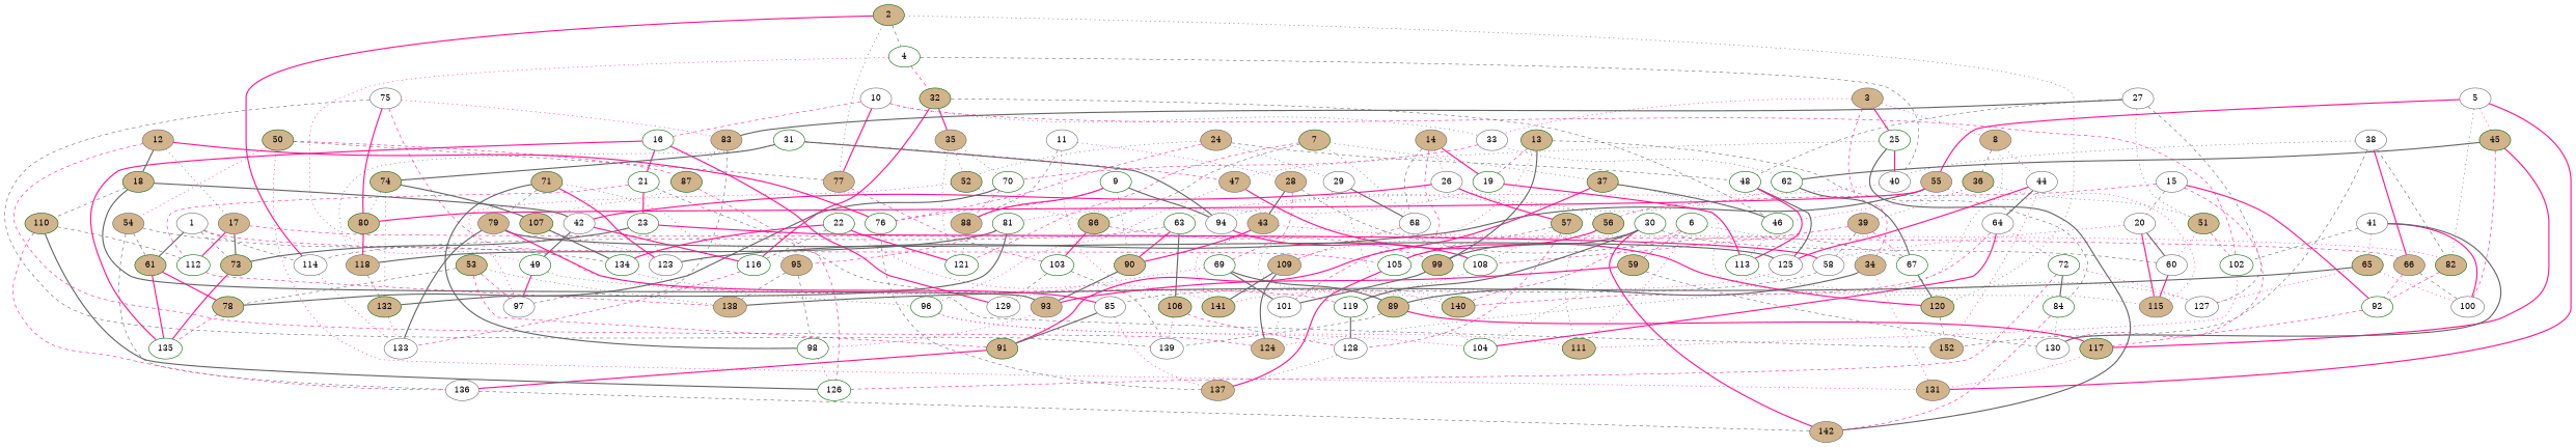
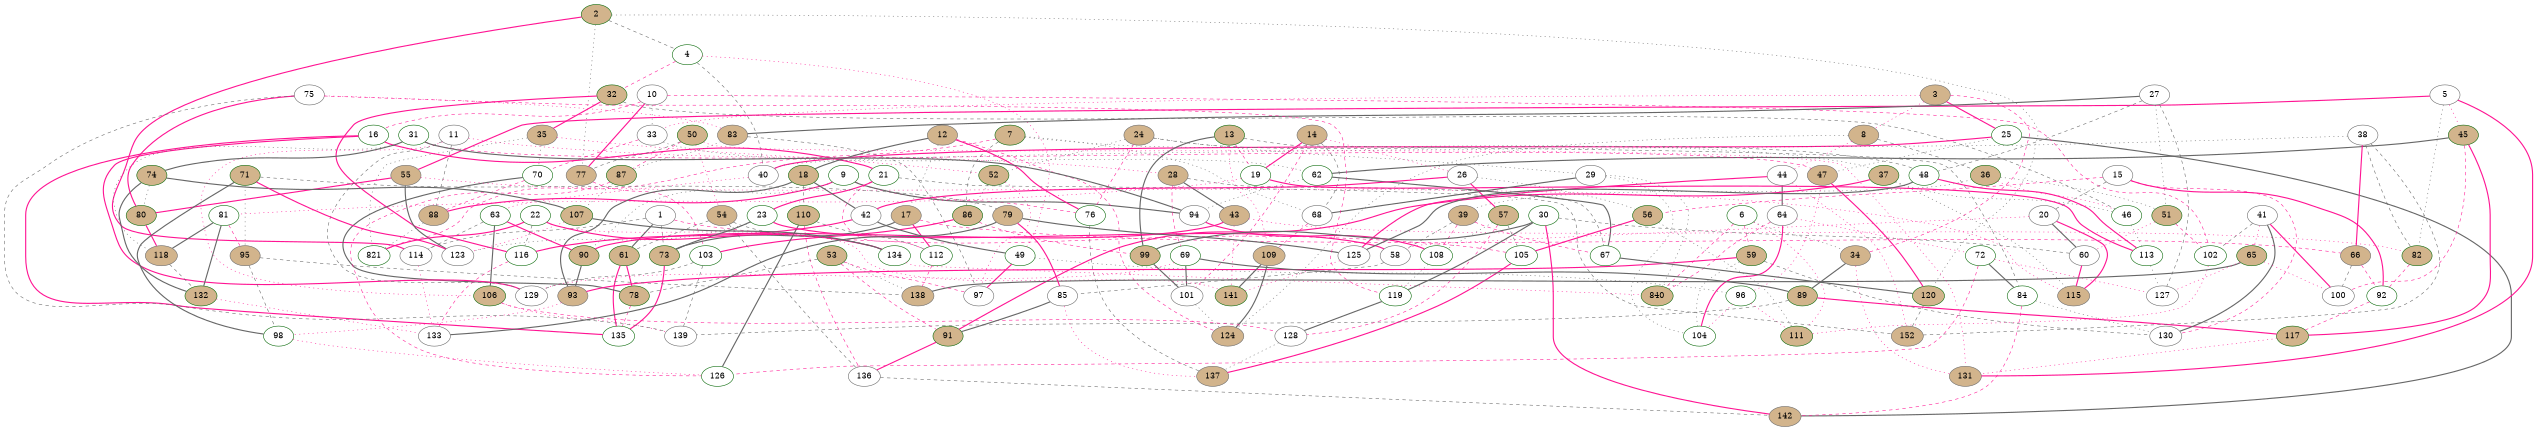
  graph {
    node [color=darkgreen fillcolor=white style=filled]
    edge [color=deeppink style=bold]
    1 [color=gray40]
    61 [fillcolor=tan]
    73 [fillcolor=tan]
    105
    114 [color=gray40]
    135
    78 [fillcolor=tan]
    137 [color=gray40 fillcolor=tan]
    133 [color=gray40]
    2 [fillcolor=tan]
    4
    77 [color=gray40 fillcolor=tan]
    120 [fillcolor=tan]
    32 [fillcolor=tan]
    40 [color=gray40]
    49
    103
    n18 [color=gray40 fillcolor=tan label=152]
    3 [color=gray40 fillcolor=tan]
    8 [color=gray40 fillcolor=tan]
    25
    33 [color=gray40]
    34 [color=gray40 fillcolor=tan]
    36 [fillcolor=tan]
    44 [color=gray40]
    124 [color=gray40 fillcolor=tan]
    47 [color=gray40 fillcolor=tan]
    142 [color=gray40 fillcolor=tan]
    62
    70
    131 [color=gray40 fillcolor=tan]
    89 [fillcolor=tan]
    116
    35 [color=gray40 fillcolor=tan]
    46
    63
    96
    97 [color=gray40]
    5 [color=gray40]
    45 [fillcolor=tan]
    55 [color=gray40 fillcolor=tan]
    82 [fillcolor=tan]
    100 [color=gray40]
    117 [fillcolor=tan]
    115 [color=gray40 fillcolor=tan]
    123 [color=gray40]
    80 [fillcolor=tan]
    92
    6
    59 [fillcolor=tan]
    111 [fillcolor=tan]
-   140 [fillcolor=tan]
+   140 [fillcolor=tan label=840]
    130 [color=gray40]
    93 [color=gray40 fillcolor=tan]
    104
    7 [fillcolor=tan]
    37 [fillcolor=tan]
    68 [color=gray40]
    86 [fillcolor=tan]
-   121
+   121 [label=821]
    91 [fillcolor=tan]
    109 [color=gray40 fillcolor=tan]
    99 [fillcolor=tan]
    51 [fillcolor=tan]
    39 [color=gray40 fillcolor=tan]
    64 [color=gray40]
    125 [color=gray40]
    9
    76
    88 [color=gray40 fillcolor=tan]
    90 [fillcolor=tan]
    94 [color=gray40]
    108
    10 [color=gray40]
    16
    102
    129 [color=gray40]
    21
    11 [color=gray40]
    28 [color=gray40 fillcolor=tan]
    106 [fillcolor=tan]
    43 [color=gray40 fillcolor=tan]
    67
    69
    128 [color=gray40]
    139 [color=gray40]
    12 [color=gray40 fillcolor=tan]
    17 [color=gray40 fillcolor=tan]
    18 [fillcolor=tan]
    66 [color=gray40 fillcolor=tan]
    112
    42 [color=gray40]
    110 [fillcolor=tan]
    13 [fillcolor=tan]
    19
    84
    81
    113
    101 [color=gray40]
    141 [fillcolor=tan]
    14 [color=gray40 fillcolor=tan]
    26 [color=gray40]
    56 [fillcolor=tan]
    57 [fillcolor=tan]
    15 [color=gray40]
    20 [color=gray40]
    58 [color=gray40]
    60 [color=gray40]
    23
    138 [color=gray40 fillcolor=tan]
    98
    136 [color=gray40]
    126
    118 [color=gray40 fillcolor=tan]
    95 [color=gray40 fillcolor=tan]
    132 [fillcolor=tan]
    127 [color=gray40]
    85 [color=gray40]
    22
    134
    24 [color=gray40 fillcolor=tan]
    29 [color=gray40]
    48
    52 [fillcolor=tan]
    27 [color=gray40]
    83 [color=gray40 fillcolor=tan]
    87 [fillcolor=tan]
    30
    119
    31
    74 [fillcolor=tan]
    107 [fillcolor=tan]
    38 [color=gray40]
    41 [color=gray40]
    65 [fillcolor=tan]
    72
    50 [fillcolor=tan]
    54 [color=gray40 fillcolor=tan]
    53 [fillcolor=tan]
    71 [fillcolor=tan]
    79 [color=gray40 fillcolor=tan]
    75 [color=gray40]
    1 -- 61 [color=gray40]
    1 -- 73 [color=gray40 style=dashed]
    1 -- 105 [style=dashed]
    1 -- 114 [color=gray40 style=dashed]
    61 -- 135
    61 -- 78
    73 -- 135
    105 -- 137
    114 -- 133 [style=dotted]
    78 -- 135 [style=dashed]
    2 -- 114
    2 -- 4 [color=gray40 style=dashed]
    2 -- 77 [color=gray40 style=dotted]
    2 -- 120 [color=gray40 style=dotted]
    4 -- 32 [style=dashed]
    4 -- 40 [color=gray40 style=dashed]
    4 -- 49 [style=dotted]
    77 -- 103 [style=dashed]
    120 -- n18 [color=gray40 style=dashed]
    32 -- 116
    32 -- 35
    32 -- 46 [color=gray40 style=dashed]
    40 -- 63 [style=dotted]
    49 -- 96 [color=gray40 style=dotted]
    49 -- 97
    103 -- 129 [color=gray40 style=dashed]
    103 -- 139 [color=gray40 style=dashed]
    3 -- 8 [style=dotted]
    3 -- 25
    3 -- 33 [style=dotted]
    3 -- 34 [style=dashed]
    8 -- 36 [color=gray40 style=dashed]
    8 -- 44 [style=dotted]
    8 -- 124 [color=gray40 style=dotted]
    25 -- 40
    25 -- 47 [color=gray40 style=dotted]
    25 -- 142 [color=gray40]
    33 -- 62 [color=gray40 style=dotted]
    33 -- 70 [style=dashed]
    34 -- 131 [style=dotted]
    34 -- 89 [color=gray40]
    36 -- 46 [style=dotted]
    36 -- 51 [color=gray40 style=dotted]
    36 -- 39 [color=gray40 style=dotted]
    44 -- n18 [style=dotted]
    44 -- 64 [color=gray40]
    44 -- 125
    47 -- 120
    47 -- 96 [style=dotted]
    62 -- 94 [color=gray40 style=dotted]
    62 -- 67 [color=gray40]
    70 -- 78 [color=gray40]
    70 -- 88 [style=dashed]
    89 -- 117
    89 -- 139 [color=gray40 style=dashed]
    116 -- 133 [style=dashed]
    35 -- 70 [color=gray40 style=dotted]
    35 -- 121 [color=gray40 style=dotted]
    35 -- 52 [style=dotted]
    46 -- 113 [color=gray40 style=dotted]
    63 -- 114 [color=gray40 style=dashed]
    63 -- 90
    63 -- 106 [color=gray40]
    96 -- 111 [style=dotted]
    96 -- 104 [style=dotted]
    5 -- 131
    5 -- 45 [style=dotted]
    5 -- 55
    5 -- 82 [color=gray40 style=dotted]
    45 -- 62 [color=gray40]
    45 -- 100 [style=dashed]
    45 -- 117
    55 -- 115 [style=dotted]
    55 -- 123 [color=gray40]
    55 -- 80
    82 -- 92 [style=dashed]
    117 -- 131 [style=dotted]
    80 -- 118
    92 -- 117 [style=dashed]
    6 -- 34 [color=gray40 style=dotted]
    6 -- 59 [style=dashed]
    6 -- 111 [style=dotted]
    6 -- 140 [style=dashed]
    59 -- 130 [color=gray40 style=dashed]
    59 -- 93
    59 -- 104 [color=gray40 style=dotted]
    93 -- 98 [style=dotted]
    7 -- 37 [color=gray40 style=dotted]
    7 -- 68 [color=gray40 style=dotted]
    7 -- 86 [color=gray40 style=dashed]
    7 -- 121 [style=dashed]
-   37 -- 46 [color=gray40]
+   37 -- 46 [color=gray40 style=dotted]
    37 -- 115 [color=gray40 style=dotted]
    37 -- 91
    68 -- 109 [style=dashed]
    86 -- 103
    86 -- 99 [style=dashed]
    91 -- 136
    109 -- 124 [color=gray40]
    109 -- 141 [color=gray40]
    99 -- 101 [color=gray40]
    51 -- 102 [style=dashed]
    51 -- 60 [style=dotted]
    39 -- 108 [style=dashed]
    39 -- 67 [style=dashed]
    39 -- 58 [color=gray40 style=dashed]
    64 -- 140 [style=dashed]
    64 -- 104
    64 -- 72 [style=dotted]
    125 -- 141 [style=dotted]
    9 -- 76 [style=dashed]
    9 -- 88
    9 -- 90 [color=gray40 style=dotted]
    9 -- 94 [color=gray40]
    76 -- 137 [color=gray40 style=dashed]
    88 -- 121 [color=gray40 style=dotted]
    90 -- 93 [color=gray40]
    94 -- 108
    108 -- 119 [color=gray40 style=dotted]
    10 -- 77
    10 -- 33 [color=gray40 style=dotted]
    10 -- 16 [style=dashed]
    10 -- 102 [style=dashed]
    16 -- 135
    16 -- 129
    16 -- 21
    102 -- 111 [style=dotted]
    21 -- n18 [color=gray40 style=dashed]
    21 -- 112 [style=dashed]
    21 -- 23
    11 -- 88 [color=gray40 style=dashed]
+   11 -- 129 [color=gray40 style=dashed]
    11 -- 28 [style=dotted]
    11 -- 106 [style=dotted]
    28 -- 43 [color=gray40]
    28 -- 67 [color=gray40 style=dashed]
    28 -- 69 [style=dashed]
    106 -- 128 [style=dashed]
    106 -- 139 [style=dotted]
    43 -- 82 [style=dotted]
    43 -- 90
    43 -- 141 [style=dotted]
    67 -- 120 [color=gray40]
    69 -- 89 [color=gray40]
    69 -- 129 [style=dotted]
    69 -- 101 [color=gray40]
    128 -- 137 [color=gray40 style=dotted]
    12 -- 124 [style=dashed]
    12 -- 76
    12 -- 17 [color=gray40 style=dotted]
    12 -- 18 [color=gray40]
    17 -- 73 [color=gray40]
    17 -- 66 [style=dashed]
    17 -- 112
    18 -- 93 [color=gray40]
    18 -- 42 [color=gray40]
    18 -- 110 [color=gray40 style=dashed]
    66 -- 100 [color=gray40 style=dashed]
    66 -- 92 [style=dashed]
    112 -- 138 [style=dashed]
    42 -- 49 [color=gray40]
    42 -- 116
    110 -- 112 [color=gray40 style=dashed]
    110 -- 136 [style=dashed]
    110 -- 126 [color=gray40]
    13 -- 109 [style=dotted]
    13 -- 99 [color=gray40]
    13 -- 19 [style=dashed]
    13 -- 84 [color=gray40 style=dashed]
    19 -- 81 [style=dotted]
    19 -- 113
    84 -- 142 [style=dashed]
    84 -- 130 [color=gray40 style=dotted]
    81 -- 118 [color=gray40]
    81 -- 95 [style=dashed]
    81 -- 132 [color=gray40]
    113 -- 127 [color=gray40 style=dotted]
    101 -- 124 [color=gray40 style=dotted]
    14 -- 68 [color=gray40 style=dashed]
    14 -- 19
    14 -- 101 [style=dashed]
    14 -- 26 [style=dotted]
    26 -- 42
    26 -- 56 [color=gray40 style=dotted]
    26 -- 57
    56 -- 105
    56 -- 111 [color=gray40 style=dotted]
    57 -- 105 [color=gray40 style=dashed]
    57 -- 108 [color=gray40 style=dotted]
    57 -- 128 [style=dashed]
    15 -- 92
    15 -- 130 [style=dashed]
    15 -- 56 [style=dashed]
    15 -- 20 [color=gray40 style=dashed]
    20 -- 115
    20 -- 58 [style=dotted]
    20 -- 60 [color=gray40]
    58 -- 85 [color=gray40 style=dashed]
    60 -- 115
    23 -- 73 [color=gray40]
    23 -- 123 [color=gray40 style=dotted]
    23 -- 58
    98 -- 126 [style=dotted]
    136 -- 142 [color=gray40 style=dashed]
    118 -- 132 [color=gray40 style=dashed]
    95 -- 138 [color=gray40 style=dashed]
    95 -- 98 [color=gray40 style=dashed]
    132 -- 133 [style=dotted]
    85 -- 137 [style=dotted]
    85 -- 91 [color=gray40]
    22 -- 116 [color=gray40 style=dashed]
    22 -- 121
    22 -- 141 [style=dotted]
    22 -- 134
    134 -- 140 [style=dotted]
    24 -- 76 [style=dashed]
    24 -- 29 [color=gray40 style=dotted]
    24 -- 48 [color=gray40 style=dashed]
    24 -- 52 [color=gray40 style=dotted]
    29 -- 140 [color=gray40 style=dotted]
    29 -- 104 [color=gray40 style=dotted]
    29 -- 68 [color=gray40]
    48 -- 125 [color=gray40]
    48 -- 113
    52 -- 97 [style=dotted]
    52 -- 86 [color=gray40 style=dotted]
    27 -- 51 [color=gray40 style=dotted]
    27 -- 127 [color=gray40 style=dashed]
    27 -- 48 [color=gray40 style=dashed]
    27 -- 83 [color=gray40]
    83 -- 97 [color=gray40 style=dashed]
    83 -- 87 [color=gray40 style=dotted]
    87 -- 126 [style=dashed]
    87 -- 107 [color=gray40 style=dotted]
    30 -- 142
    30 -- 99 [color=gray40]
    30 -- 60 [color=gray40 style=dashed]
    30 -- 119 [color=gray40]
    119 -- 128 [color=gray40]
    31 -- 47 [style=dashed]
    31 -- 94 [color=gray40]
    31 -- 118 [color=gray40 style=dotted]
    31 -- 74 [color=gray40]
    74 -- 80 [color=gray40 style=dotted]
-   74 -- 132 [color=gray40 style=dotted]
+   74 -- 132 [color=gray40]
    74 -- 107 [color=gray40]
    107 -- 123 [style=dotted]
    107 -- 134 [color=gray40]
    38 -- 40 [color=gray40 style=dotted]
    38 -- n18 [color=gray40 style=dashed]
    38 -- 82 [color=gray40 style=dashed]
    38 -- 66
    41 -- 100
    41 -- 130 [color=gray40]
    41 -- 102 [color=gray40 style=dashed]
    41 -- 65 [style=dotted]
    65 -- 100 [style=dotted]
    65 -- 138 [color=gray40]
    65 -- 127 [style=dotted]
    72 -- 84 [color=gray40]
    72 -- 126 [style=dashed]
    72 -- 127 [style=dotted]
    50 -- 77 [color=gray40 style=dashed]
    50 -- 131 [style=dotted]
    50 -- 87 [style=dashed]
    50 -- 54 [style=dotted]
    54 -- 61 [color=gray40 style=dashed]
    54 -- 136 [color=gray40 style=dashed]
    54 -- 134 [color=gray40 style=dashed]
    53 -- 78 [color=gray40 style=dashed]
    53 -- 97 [style=dashed]
    53 -- 91 [style=dashed]
    53 -- 138 [color=gray40 style=dotted]
    71 -- 123
    71 -- 98 [color=gray40]
    71 -- 95 [color=gray40 style=dotted]
    71 -- 79 [color=gray40 style=dashed]
    79 -- 133 [color=gray40]
    79 -- 125 [color=gray40]
    79 -- 85
    75 -- 80
    75 -- 139 [color=gray40 style=dashed]
    75 -- 83 [style=dotted]
    75 -- 119 [style=dashed]
  }
